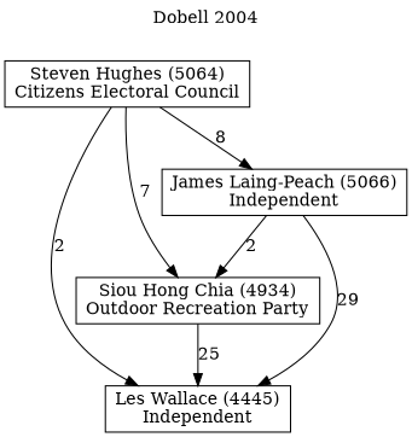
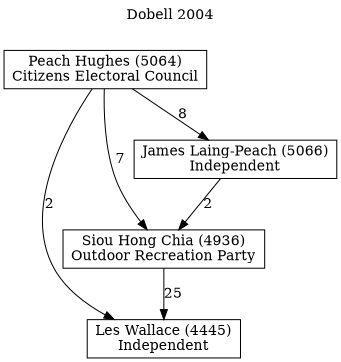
  digraph {
    label="Dobell 2004"
    labelloc=t
    mclimit=10
    node [shape=box]
    n1 [label="Les Wallace (4445)\nIndependent"]
-   n2 [label="Siou Hong Chia (4934)\nOutdoor Recreation Party"]
+   n2 [label="Siou Hong Chia (4936)\nOutdoor Recreation Party"]
    n3 [label="James Laing-Peach (5066)\nIndependent"]
-   n4 [label="Steven Hughes (5064)\nCitizens Electoral Council"]
+   n4 [label="Peach Hughes (5064)\nCitizens Electoral Council"]
    n2 -> n1 [label=25]
-   n3 -> n1 [label=29]
    n3 -> n2 [label=2]
    n4 -> n1 [label=2]
    n4 -> n2 [label=7]
    n4 -> n3 [label=8]
  }
